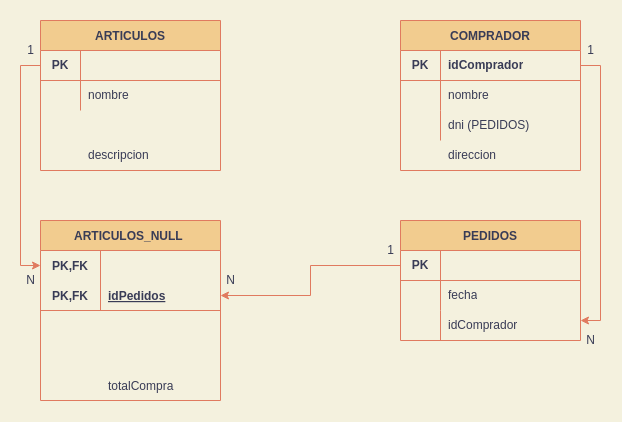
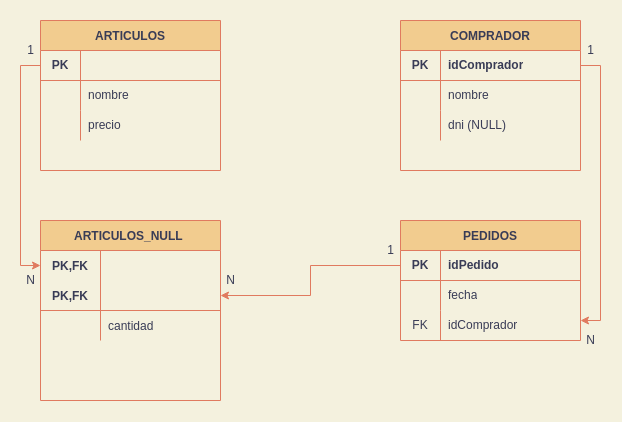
  <mxCell id="0" />
  <mxCell id="1" parent="0" />
  <mxCell id="2" value="" style="group;fontColor=#393C56;" parent="1" vertex="1" connectable="0"><mxGeometry x="40" y="20" width="180" height="150" as="geometry" /></mxCell>
  <mxCell id="3" value="ARTICULOS" style="shape=table;startSize=30;container=1;collapsible=0;childLayout=tableLayout;fixedRows=1;rowLines=0;fontStyle=1;align=center;pointerEvents=1;fillColor=#F2CC8F;strokeColor=#E07A5F;fontColor=#393C56;" parent="2" vertex="1"><mxGeometry width="180" height="150" as="geometry" /></mxCell>
  <mxCell id="4" value="" style="shape=partialRectangle;html=1;whiteSpace=wrap;collapsible=0;dropTarget=0;pointerEvents=1;fillColor=none;top=0;left=0;bottom=1;right=0;points=[[0,0.5],[1,0.5]];portConstraint=eastwest;strokeColor=#E07A5F;fontColor=#393C56;" parent="3" vertex="1"><mxGeometry y="30" width="180" height="30" as="geometry" /></mxCell>
  <mxCell id="5" value="&lt;b&gt;PK&lt;/b&gt;" style="shape=partialRectangle;html=1;whiteSpace=wrap;connectable=0;fillColor=none;top=0;left=0;bottom=0;right=0;overflow=hidden;pointerEvents=1;strokeColor=#E07A5F;fontColor=#393C56;" parent="4" vertex="1"><mxGeometry width="40" height="30" as="geometry"><mxRectangle width="40" height="30" as="alternateBounds" /></mxGeometry></mxCell>
  <mxCell id="6" value="" style="shape=partialRectangle;html=1;whiteSpace=wrap;collapsible=0;dropTarget=0;pointerEvents=1;fillColor=none;top=0;left=0;bottom=0;right=0;points=[[0,0.5],[1,0.5]];portConstraint=eastwest;strokeColor=#E07A5F;fontColor=#393C56;" parent="3" vertex="1"><mxGeometry y="60" width="180" height="30" as="geometry" /></mxCell>
  <mxCell id="7" value="" style="shape=partialRectangle;html=1;whiteSpace=wrap;connectable=0;fillColor=none;top=0;left=0;bottom=0;right=0;overflow=hidden;pointerEvents=1;strokeColor=#E07A5F;fontColor=#393C56;" parent="6" vertex="1"><mxGeometry width="40" height="30" as="geometry"><mxRectangle width="40" height="30" as="alternateBounds" /></mxGeometry></mxCell>
  <mxCell id="8" value="nombre" style="shape=partialRectangle;html=1;whiteSpace=wrap;connectable=0;fillColor=none;top=0;left=0;bottom=0;right=0;align=left;spacingLeft=6;overflow=hidden;pointerEvents=1;strokeColor=#E07A5F;fontColor=#393C56;" parent="6" vertex="1"><mxGeometry x="40" width="140" height="30" as="geometry"><mxRectangle width="140" height="30" as="alternateBounds" /></mxGeometry></mxCell>
  <mxCell id="9" value="" style="shape=partialRectangle;html=1;whiteSpace=wrap;collapsible=0;dropTarget=0;pointerEvents=1;fillColor=none;top=0;left=0;bottom=0;right=0;points=[[0,0.5],[1,0.5]];portConstraint=eastwest;strokeColor=#E07A5F;fontColor=#393C56;" parent="3" vertex="1"><mxGeometry y="90" width="180" height="30" as="geometry" /></mxCell>
  <mxCell id="10" value="" style="shape=partialRectangle;html=1;whiteSpace=wrap;connectable=0;fillColor=none;top=0;left=0;bottom=0;right=0;overflow=hidden;pointerEvents=1;strokeColor=#E07A5F;fontColor=#393C56;" parent="9" vertex="1"><mxGeometry width="40" height="30" as="geometry"><mxRectangle width="40" height="30" as="alternateBounds" /></mxGeometry></mxCell>
- <mxCell id="12" value="descripcion" style="shape=partialRectangle;html=1;whiteSpace=wrap;connectable=0;fillColor=none;top=0;left=0;bottom=0;right=0;align=left;spacingLeft=6;overflow=hidden;pointerEvents=1;strokeColor=#E07A5F;fontColor=#393C56;" parent="2" vertex="1"><mxGeometry x="40" y="120" width="140" height="30" as="geometry"><mxRectangle width="140" height="30" as="alternateBounds" /></mxGeometry></mxCell>
+ <mxCell id="11" value="precio" style="shape=partialRectangle;html=1;whiteSpace=wrap;connectable=0;fillColor=none;top=0;left=0;bottom=0;right=0;align=left;spacingLeft=6;overflow=hidden;pointerEvents=1;strokeColor=#E07A5F;fontColor=#393C56;" parent="9" vertex="1"><mxGeometry x="40" width="140" height="30" as="geometry"><mxRectangle width="140" height="30" as="alternateBounds" /></mxGeometry></mxCell>
  <mxCell id="13" value="" style="group;fontColor=#393C56;" parent="1" vertex="1" connectable="0"><mxGeometry x="400" y="220" width="180" height="150" as="geometry" /></mxCell>
  <mxCell id="14" value="PEDIDOS" style="shape=table;startSize=30;container=1;collapsible=0;childLayout=tableLayout;fixedRows=1;rowLines=0;fontStyle=1;align=center;pointerEvents=1;fillColor=#F2CC8F;strokeColor=#E07A5F;fontColor=#393C56;" parent="13" vertex="1"><mxGeometry width="180" height="120" as="geometry" /></mxCell>
  <mxCell id="15" value="" style="shape=partialRectangle;html=1;whiteSpace=wrap;collapsible=0;dropTarget=0;pointerEvents=1;fillColor=none;top=0;left=0;bottom=1;right=0;points=[[0,0.5],[1,0.5]];portConstraint=eastwest;strokeColor=#E07A5F;fontColor=#393C56;" parent="14" vertex="1"><mxGeometry y="30" width="180" height="30" as="geometry" /></mxCell>
  <mxCell id="16" value="&lt;b&gt;PK&lt;/b&gt;" style="shape=partialRectangle;html=1;whiteSpace=wrap;connectable=0;fillColor=none;top=0;left=0;bottom=0;right=0;overflow=hidden;pointerEvents=1;strokeColor=#E07A5F;fontColor=#393C56;" parent="15" vertex="1"><mxGeometry width="40" height="30" as="geometry"><mxRectangle width="40" height="30" as="alternateBounds" /></mxGeometry></mxCell>
+ <mxCell id="17" value="&lt;b&gt;idPedido&lt;/b&gt;" style="shape=partialRectangle;html=1;whiteSpace=wrap;connectable=0;fillColor=none;top=0;left=0;bottom=0;right=0;align=left;spacingLeft=6;overflow=hidden;pointerEvents=1;strokeColor=#E07A5F;fontColor=#393C56;" parent="15" vertex="1"><mxGeometry x="40" width="140" height="30" as="geometry"><mxRectangle width="140" height="30" as="alternateBounds" /></mxGeometry></mxCell>
  <mxCell id="18" value="" style="shape=partialRectangle;html=1;whiteSpace=wrap;collapsible=0;dropTarget=0;pointerEvents=1;fillColor=none;top=0;left=0;bottom=0;right=0;points=[[0,0.5],[1,0.5]];portConstraint=eastwest;strokeColor=#E07A5F;fontColor=#393C56;" parent="14" vertex="1"><mxGeometry y="60" width="180" height="30" as="geometry" /></mxCell>
  <mxCell id="19" value="" style="shape=partialRectangle;html=1;whiteSpace=wrap;connectable=0;fillColor=none;top=0;left=0;bottom=0;right=0;overflow=hidden;pointerEvents=1;strokeColor=#E07A5F;fontColor=#393C56;" parent="18" vertex="1"><mxGeometry width="40" height="30" as="geometry"><mxRectangle width="40" height="30" as="alternateBounds" /></mxGeometry></mxCell>
  <mxCell id="20" value="fecha" style="shape=partialRectangle;html=1;whiteSpace=wrap;connectable=0;fillColor=none;top=0;left=0;bottom=0;right=0;align=left;spacingLeft=6;overflow=hidden;pointerEvents=1;strokeColor=#E07A5F;fontColor=#393C56;" parent="18" vertex="1"><mxGeometry x="40" width="140" height="30" as="geometry"><mxRectangle width="140" height="30" as="alternateBounds" /></mxGeometry></mxCell>
  <mxCell id="21" value="" style="shape=partialRectangle;html=1;whiteSpace=wrap;collapsible=0;dropTarget=0;pointerEvents=1;fillColor=none;top=0;left=0;bottom=0;right=0;points=[[0,0.5],[1,0.5]];portConstraint=eastwest;strokeColor=#E07A5F;fontColor=#393C56;" parent="14" vertex="1"><mxGeometry y="90" width="180" height="30" as="geometry" /></mxCell>
  <mxCell id="22" value="" style="shape=partialRectangle;html=1;whiteSpace=wrap;connectable=0;fillColor=none;top=0;left=0;bottom=0;right=0;overflow=hidden;pointerEvents=1;strokeColor=#E07A5F;fontColor=#393C56;" parent="21" vertex="1"><mxGeometry width="40" height="30" as="geometry"><mxRectangle width="40" height="30" as="alternateBounds" /></mxGeometry></mxCell>
  <mxCell id="23" value="" style="shape=partialRectangle;html=1;whiteSpace=wrap;connectable=0;fillColor=none;top=0;left=0;bottom=0;right=0;align=left;spacingLeft=6;overflow=hidden;pointerEvents=1;strokeColor=#E07A5F;fontColor=#393C56;" parent="21" vertex="1"><mxGeometry x="40" width="140" height="30" as="geometry"><mxRectangle width="140" height="30" as="alternateBounds" /></mxGeometry></mxCell>
  <mxCell id="24" value="idComprador" style="shape=partialRectangle;html=1;whiteSpace=wrap;connectable=0;fillColor=none;top=0;left=0;bottom=0;right=0;align=left;spacingLeft=6;overflow=hidden;pointerEvents=1;strokeColor=#E07A5F;fontColor=#393C56;" parent="13" vertex="1"><mxGeometry x="40" y="90" width="140" height="30" as="geometry"><mxRectangle width="140" height="30" as="alternateBounds" /></mxGeometry></mxCell>
+ <mxCell id="25" value="FK" style="shape=partialRectangle;html=1;whiteSpace=wrap;connectable=0;fillColor=none;top=0;left=0;bottom=0;right=0;overflow=hidden;pointerEvents=1;strokeColor=#E07A5F;fontColor=#393C56;" parent="13" vertex="1"><mxGeometry y="90" width="40" height="30" as="geometry"><mxRectangle width="40" height="30" as="alternateBounds" /></mxGeometry></mxCell>
  <mxCell id="26" value="" style="group;fontColor=#393C56;" parent="1" vertex="1" connectable="0"><mxGeometry x="400" y="20" width="180" height="150" as="geometry" /></mxCell>
  <mxCell id="27" value="COMPRADOR" style="shape=table;startSize=30;container=1;collapsible=0;childLayout=tableLayout;fixedRows=1;rowLines=0;fontStyle=1;align=center;pointerEvents=1;fillColor=#F2CC8F;strokeColor=#E07A5F;fontColor=#393C56;" parent="26" vertex="1"><mxGeometry width="180" height="150" as="geometry" /></mxCell>
  <mxCell id="28" value="" style="shape=partialRectangle;html=1;whiteSpace=wrap;collapsible=0;dropTarget=0;pointerEvents=1;fillColor=none;top=0;left=0;bottom=1;right=0;points=[[0,0.5],[1,0.5]];portConstraint=eastwest;strokeColor=#E07A5F;fontColor=#393C56;" parent="27" vertex="1"><mxGeometry y="30" width="180" height="30" as="geometry" /></mxCell>
  <mxCell id="29" value="&lt;b&gt;PK&lt;/b&gt;" style="shape=partialRectangle;html=1;whiteSpace=wrap;connectable=0;fillColor=none;top=0;left=0;bottom=0;right=0;overflow=hidden;pointerEvents=1;strokeColor=#E07A5F;fontColor=#393C56;" parent="28" vertex="1"><mxGeometry width="40" height="30" as="geometry"><mxRectangle width="40" height="30" as="alternateBounds" /></mxGeometry></mxCell>
  <mxCell id="30" value="&lt;span&gt;&lt;b&gt;idComprador&lt;/b&gt;&lt;/span&gt;" style="shape=partialRectangle;html=1;whiteSpace=wrap;connectable=0;fillColor=none;top=0;left=0;bottom=0;right=0;align=left;spacingLeft=6;overflow=hidden;pointerEvents=1;strokeColor=#E07A5F;fontColor=#393C56;" parent="28" vertex="1"><mxGeometry x="40" width="140" height="30" as="geometry"><mxRectangle width="140" height="30" as="alternateBounds" /></mxGeometry></mxCell>
  <mxCell id="31" value="" style="shape=partialRectangle;html=1;whiteSpace=wrap;collapsible=0;dropTarget=0;pointerEvents=1;fillColor=none;top=0;left=0;bottom=0;right=0;points=[[0,0.5],[1,0.5]];portConstraint=eastwest;strokeColor=#E07A5F;fontColor=#393C56;" parent="27" vertex="1"><mxGeometry y="60" width="180" height="30" as="geometry" /></mxCell>
  <mxCell id="32" value="" style="shape=partialRectangle;html=1;whiteSpace=wrap;connectable=0;fillColor=none;top=0;left=0;bottom=0;right=0;overflow=hidden;pointerEvents=1;strokeColor=#E07A5F;fontColor=#393C56;" parent="31" vertex="1"><mxGeometry width="40" height="30" as="geometry"><mxRectangle width="40" height="30" as="alternateBounds" /></mxGeometry></mxCell>
  <mxCell id="33" value="nombre" style="shape=partialRectangle;html=1;whiteSpace=wrap;connectable=0;fillColor=none;top=0;left=0;bottom=0;right=0;align=left;spacingLeft=6;overflow=hidden;pointerEvents=1;strokeColor=#E07A5F;fontColor=#393C56;" parent="31" vertex="1"><mxGeometry x="40" width="140" height="30" as="geometry"><mxRectangle width="140" height="30" as="alternateBounds" /></mxGeometry></mxCell>
  <mxCell id="34" value="" style="shape=partialRectangle;html=1;whiteSpace=wrap;collapsible=0;dropTarget=0;pointerEvents=1;fillColor=none;top=0;left=0;bottom=0;right=0;points=[[0,0.5],[1,0.5]];portConstraint=eastwest;strokeColor=#E07A5F;fontColor=#393C56;" parent="27" vertex="1"><mxGeometry y="90" width="180" height="30" as="geometry" /></mxCell>
  <mxCell id="35" value="" style="shape=partialRectangle;html=1;whiteSpace=wrap;connectable=0;fillColor=none;top=0;left=0;bottom=0;right=0;overflow=hidden;pointerEvents=1;strokeColor=#E07A5F;fontColor=#393C56;" parent="34" vertex="1"><mxGeometry width="40" height="30" as="geometry"><mxRectangle width="40" height="30" as="alternateBounds" /></mxGeometry></mxCell>
- <mxCell id="36" value="&lt;span style=&quot;text-align: center&quot;&gt;dni (PEDIDOS)&lt;/span&gt;" style="shape=partialRectangle;html=1;whiteSpace=wrap;connectable=0;fillColor=none;top=0;left=0;bottom=0;right=0;align=left;spacingLeft=6;overflow=hidden;pointerEvents=1;strokeColor=#E07A5F;fontColor=#393C56;" parent="34" vertex="1"><mxGeometry x="40" width="140" height="30" as="geometry"><mxRectangle width="140" height="30" as="alternateBounds" /></mxGeometry></mxCell>
- <mxCell id="37" value="direccion" style="shape=partialRectangle;html=1;whiteSpace=wrap;connectable=0;fillColor=none;top=0;left=0;bottom=0;right=0;align=left;spacingLeft=6;overflow=hidden;pointerEvents=1;strokeColor=#E07A5F;fontColor=#393C56;" parent="26" vertex="1"><mxGeometry x="40" y="120" width="140" height="30" as="geometry"><mxRectangle width="140" height="30" as="alternateBounds" /></mxGeometry></mxCell>
+ <mxCell id="36" value="&lt;span style=&quot;text-align: center&quot;&gt;dni (NULL)&lt;/span&gt;" style="shape=partialRectangle;html=1;whiteSpace=wrap;connectable=0;fillColor=none;top=0;left=0;bottom=0;right=0;align=left;spacingLeft=6;overflow=hidden;pointerEvents=1;strokeColor=#E07A5F;fontColor=#393C56;" parent="34" vertex="1"><mxGeometry x="40" width="140" height="30" as="geometry"><mxRectangle width="140" height="30" as="alternateBounds" /></mxGeometry></mxCell>
  <mxCell id="38" value="ARTICULOS_NULL " style="shape=table;startSize=30;container=1;collapsible=1;childLayout=tableLayout;fixedRows=1;rowLines=0;fontStyle=1;align=center;resizeLast=1;fillColor=#F2CC8F;strokeColor=#E07A5F;fontColor=#393C56;" parent="1" vertex="1"><mxGeometry x="40" y="220" width="180" height="180" as="geometry"><mxRectangle x="120" y="680" width="170" height="30" as="alternateBounds" /></mxGeometry></mxCell>
  <mxCell id="39" value="" style="shape=partialRectangle;collapsible=0;dropTarget=0;pointerEvents=0;fillColor=none;top=0;left=0;bottom=0;right=0;points=[[0,0.5],[1,0.5]];portConstraint=eastwest;strokeColor=#E07A5F;fontColor=#393C56;" parent="38" vertex="1"><mxGeometry y="30" width="180" height="30" as="geometry" /></mxCell>
  <mxCell id="40" value="PK,FK" style="shape=partialRectangle;connectable=0;fillColor=none;top=0;left=0;bottom=0;right=0;fontStyle=1;overflow=hidden;strokeColor=#E07A5F;fontColor=#393C56;" parent="39" vertex="1"><mxGeometry width="60" height="30" as="geometry"><mxRectangle width="60" height="30" as="alternateBounds" /></mxGeometry></mxCell>
  <mxCell id="41" value="" style="shape=partialRectangle;collapsible=0;dropTarget=0;pointerEvents=0;fillColor=none;top=0;left=0;bottom=1;right=0;points=[[0,0.5],[1,0.5]];portConstraint=eastwest;strokeColor=#E07A5F;fontColor=#393C56;" parent="38" vertex="1"><mxGeometry y="60" width="180" height="30" as="geometry" /></mxCell>
  <mxCell id="42" value="PK,FK" style="shape=partialRectangle;connectable=0;fillColor=none;top=0;left=0;bottom=0;right=0;fontStyle=1;overflow=hidden;strokeColor=#E07A5F;fontColor=#393C56;" parent="41" vertex="1"><mxGeometry width="60" height="30" as="geometry"><mxRectangle width="60" height="30" as="alternateBounds" /></mxGeometry></mxCell>
- <mxCell id="43" value="idPedidos" style="shape=partialRectangle;connectable=0;fillColor=none;top=0;left=0;bottom=0;right=0;align=left;spacingLeft=6;fontStyle=5;overflow=hidden;strokeColor=#E07A5F;fontColor=#393C56;" parent="41" vertex="1"><mxGeometry x="60" width="120" height="30" as="geometry"><mxRectangle width="120" height="30" as="alternateBounds" /></mxGeometry></mxCell>
  <mxCell id="44" value="" style="shape=partialRectangle;collapsible=0;dropTarget=0;pointerEvents=0;fillColor=none;top=0;left=0;bottom=0;right=0;points=[[0,0.5],[1,0.5]];portConstraint=eastwest;strokeColor=#E07A5F;fontColor=#393C56;" parent="38" vertex="1"><mxGeometry y="90" width="180" height="30" as="geometry" /></mxCell>
  <mxCell id="45" value="" style="shape=partialRectangle;connectable=0;fillColor=none;top=0;left=0;bottom=0;right=0;editable=1;overflow=hidden;strokeColor=#E07A5F;fontColor=#393C56;" parent="44" vertex="1"><mxGeometry width="60" height="30" as="geometry"><mxRectangle width="60" height="30" as="alternateBounds" /></mxGeometry></mxCell>
+ <mxCell id="46" value="cantidad" style="shape=partialRectangle;connectable=0;fillColor=none;top=0;left=0;bottom=0;right=0;align=left;spacingLeft=6;overflow=hidden;strokeColor=#E07A5F;fontColor=#393C56;" parent="44" vertex="1"><mxGeometry x="60" width="120" height="30" as="geometry"><mxRectangle width="120" height="30" as="alternateBounds" /></mxGeometry></mxCell>
  <mxCell id="47" value="" style="shape=partialRectangle;collapsible=0;dropTarget=0;pointerEvents=0;fillColor=none;top=0;left=0;bottom=0;right=0;points=[[0,0.5],[1,0.5]];portConstraint=eastwest;strokeColor=#E07A5F;fontColor=#393C56;" parent="38" vertex="1"><mxGeometry y="120" width="180" height="30" as="geometry" /></mxCell>
  <mxCell id="48" value="" style="shape=partialRectangle;connectable=0;fillColor=none;top=0;left=0;bottom=0;right=0;editable=1;overflow=hidden;strokeColor=#E07A5F;fontColor=#393C56;" parent="47" vertex="1"><mxGeometry width="60" height="30" as="geometry"><mxRectangle width="60" height="30" as="alternateBounds" /></mxGeometry></mxCell>
  <mxCell id="49" style="edgeStyle=orthogonalEdgeStyle;rounded=0;orthogonalLoop=1;jettySize=auto;html=1;entryX=0;entryY=0.5;entryDx=0;entryDy=0;labelBackgroundColor=#F4F1DE;strokeColor=#E07A5F;fontColor=#393C56;" parent="1" source="4" target="39" edge="1"><mxGeometry relative="1" as="geometry" /></mxCell>
  <mxCell id="50" style="edgeStyle=orthogonalEdgeStyle;rounded=0;orthogonalLoop=1;jettySize=auto;html=1;entryX=1;entryY=0.5;entryDx=0;entryDy=0;labelBackgroundColor=#F4F1DE;strokeColor=#E07A5F;fontColor=#393C56;" parent="1" source="15" target="41" edge="1"><mxGeometry relative="1" as="geometry" /></mxCell>
  <mxCell id="51" style="edgeStyle=orthogonalEdgeStyle;rounded=0;orthogonalLoop=1;jettySize=auto;html=1;labelBackgroundColor=#F4F1DE;strokeColor=#E07A5F;fontColor=#393C56;" parent="1" source="28" edge="1"><mxGeometry relative="1" as="geometry"><mxPoint x="580" y="320" as="targetPoint" /><Array as="points"><mxPoint x="600" y="65" /><mxPoint x="600" y="320" /></Array></mxGeometry></mxCell>
  <mxCell id="52" value="1" style="text;html=1;align=center;verticalAlign=middle;resizable=0;points=[];autosize=1;strokeColor=none;fillColor=none;fontColor=#393C56;" parent="1" vertex="1"><mxGeometry x="20" y="40" width="20" height="20" as="geometry" /></mxCell>
  <mxCell id="53" value="N" style="text;html=1;align=center;verticalAlign=middle;resizable=0;points=[];autosize=1;strokeColor=none;fillColor=none;fontColor=#393C56;" parent="1" vertex="1"><mxGeometry x="20" y="270" width="20" height="20" as="geometry" /></mxCell>
  <mxCell id="54" value="1" style="text;html=1;align=center;verticalAlign=middle;resizable=0;points=[];autosize=1;strokeColor=none;fillColor=none;fontColor=#393C56;" parent="1" vertex="1"><mxGeometry x="580" y="40" width="20" height="20" as="geometry" /></mxCell>
  <mxCell id="55" value="N" style="text;html=1;align=center;verticalAlign=middle;resizable=0;points=[];autosize=1;strokeColor=none;fillColor=none;fontColor=#393C56;" parent="1" vertex="1"><mxGeometry x="580" y="330" width="20" height="20" as="geometry" /></mxCell>
  <mxCell id="56" value="1" style="text;html=1;align=center;verticalAlign=middle;resizable=0;points=[];autosize=1;strokeColor=none;fillColor=none;fontColor=#393C56;" parent="1" vertex="1"><mxGeometry x="380" y="240" width="20" height="20" as="geometry" /></mxCell>
  <mxCell id="57" value="N" style="text;html=1;align=center;verticalAlign=middle;resizable=0;points=[];autosize=1;strokeColor=none;fillColor=none;fontColor=#393C56;" parent="1" vertex="1"><mxGeometry x="220" y="270" width="20" height="20" as="geometry" /></mxCell>
- <mxCell id="58" value="totalCompra" style="shape=partialRectangle;connectable=0;fillColor=none;top=0;left=0;bottom=0;right=0;align=left;spacingLeft=6;overflow=hidden;strokeColor=#E07A5F;fontColor=#393C56;" vertex="1" parent="1"><mxGeometry x="100" y="370" width="120" height="30" as="geometry"><mxRectangle width="120" height="30" as="alternateBounds" /></mxGeometry></mxCell>
